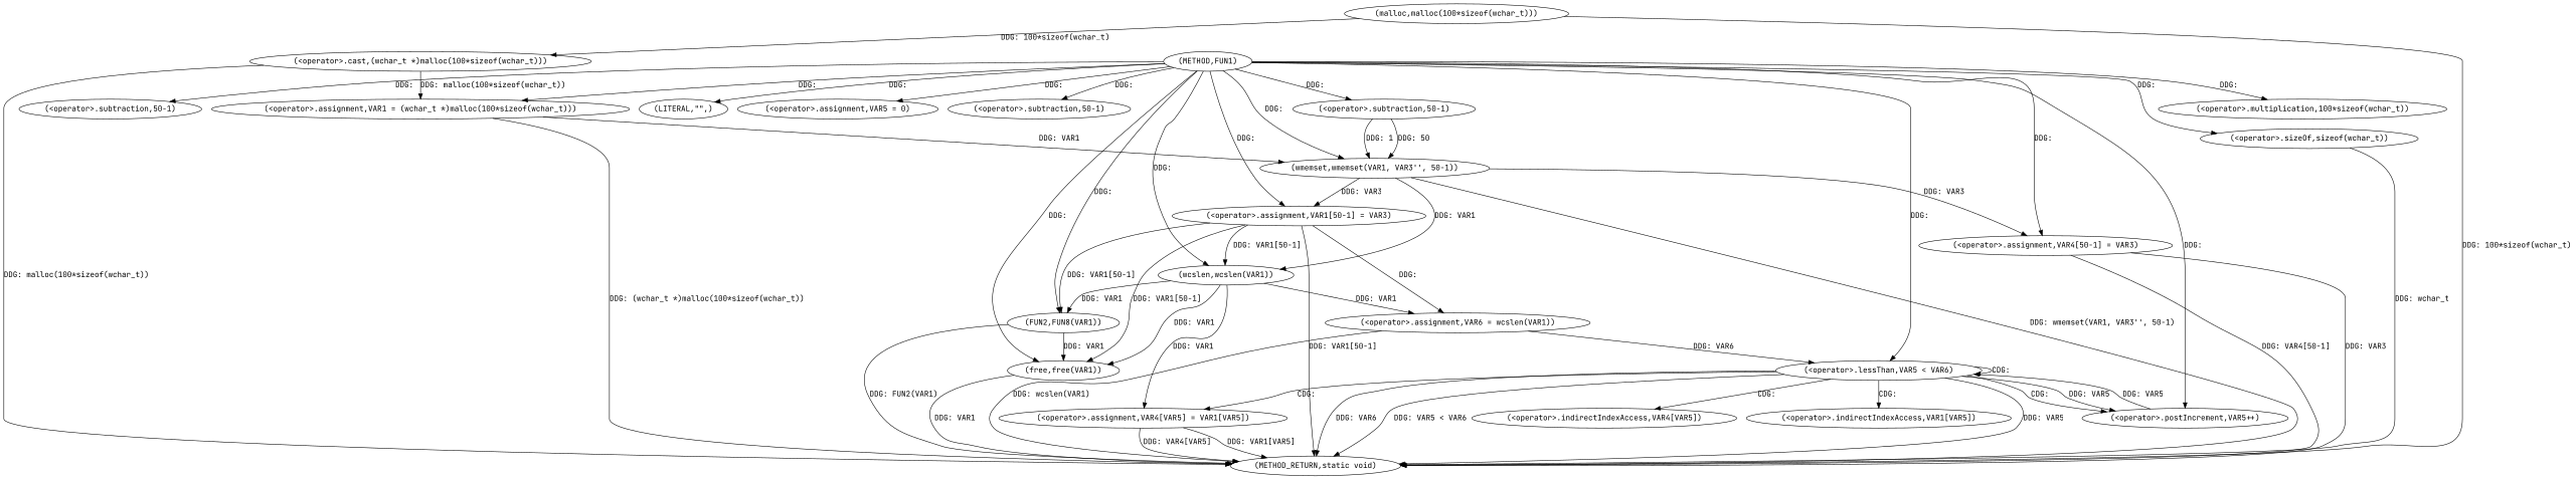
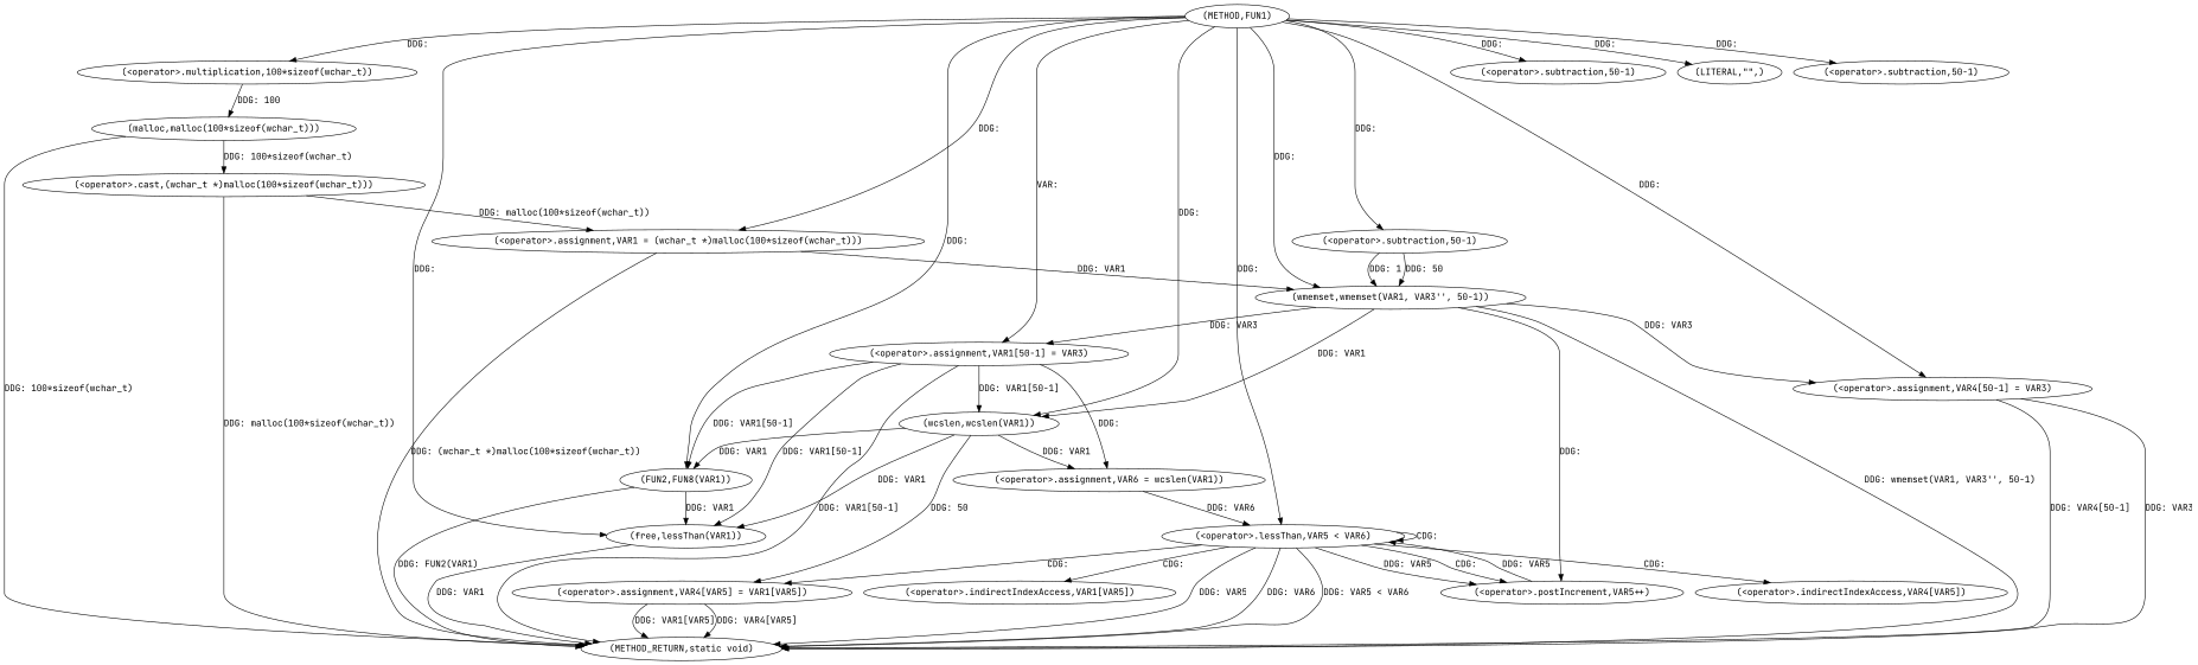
  digraph {
    fontname="JetBrains Mono"
    node [fontname="JetBrains Mono"]
    edge [fontname="JetBrains Mono"]
    n1 [label="(METHOD,FUN1)"]
    n2 [label="(<operator>.assignment,VAR1 = (wchar_t *)malloc(100*sizeof(wchar_t)))"]
    n3 [label="(<operator>.multiplication,100*sizeof(wchar_t))"]
-   n4 [label="(<operator>.sizeOf,sizeof(wchar_t))"]
    n5 [label="(wmemset,wmemset(VAR1, VAR3'', 50-1))"]
    n6 [label="(<operator>.subtraction,50-1)"]
    n7 [label="(<operator>.assignment,VAR1[50-1] = VAR3)"]
    n8 [label="(<operator>.subtraction,50-1)"]
    n9 [label="(LITERAL,\"\",)"]
    n10 [label="(wcslen,wcslen(VAR1))"]
-   n11 [label="(<operator>.assignment,VAR5 = 0)"]
    n12 [label="(<operator>.lessThan,VAR5 < VAR6)"]
    n13 [label="(<operator>.postIncrement,VAR5++)"]
    n14 [label="(<operator>.assignment,VAR4[50-1] = VAR3)"]
    n15 [label="(<operator>.subtraction,50-1)"]
    n16 [label="(FUN2,FUN8(VAR1))"]
-   n17 [label="(free,free(VAR1))"]
+   n17 [label="(free,lessThan(VAR1))"]
    n18 [label="(METHOD_RETURN,static void)"]
    n19 [label="(malloc,malloc(100*sizeof(wchar_t)))"]
    n20 [label="(<operator>.assignment,VAR6 = wcslen(VAR1))"]
    n21 [label="(<operator>.assignment,VAR4[VAR5] = VAR1[VAR5])"]
    n22 [label="(<operator>.indirectIndexAccess,VAR4[VAR5])"]
    n23 [label="(<operator>.indirectIndexAccess,VAR1[VAR5])"]
    n24 [label="(<operator>.cast,(wchar_t *)malloc(100*sizeof(wchar_t)))"]
    n1 -> n2 [label="DDG: "]
    n1 -> n3 [label="DDG: "]
-   n1 -> n4 [label="DDG: "]
    n1 -> n5 [label="DDG: "]
    n1 -> n6 [label="DDG: "]
-   n1 -> n7 [label="DDG: "]
+   n1 -> n7 [label="VAR: "]
    n1 -> n8 [label="DDG: "]
    n1 -> n9 [label="DDG: "]
    n1 -> n10 [label="DDG: "]
-   n1 -> n11 [label="DDG: "]
    n1 -> n12 [label="DDG: "]
-   n1 -> n13 [label="DDG: "]
+   n5 -> n13 [label="DDG: "]
    n1 -> n14 [label="DDG: "]
    n1 -> n15 [label="DDG: "]
    n1 -> n16 [label="DDG: "]
    n1 -> n17 [label="DDG: "]
    n2 -> n5 [label="DDG: VAR1"]
    n2 -> n18 [label="DDG: (wchar_t *)malloc(100*sizeof(wchar_t))"]
-   n4 -> n18 [label="DDG: wchar_t"]
+   n3 -> n19 [label="DDG: 100"]
    n5 -> n7 [label="DDG: VAR3"]
    n5 -> n10 [label="DDG: VAR1"]
    n5 -> n14 [label="DDG: VAR3"]
    n5 -> n18 [label="DDG: wmemset(VAR1, VAR3'', 50-1)"]
    n6 -> n5 [label="DDG: 50"]
    n6 -> n5 [label="DDG: 1"]
    n7 -> n10 [label="DDG: VAR1[50-1]"]
    n7 -> n16 [label="DDG: VAR1[50-1]"]
    n7 -> n17 [label="DDG: VAR1[50-1]"]
    n7 -> n18 [label="DDG: VAR1[50-1]"]
    n7 -> n20 [label="DDG: "]
    n10 -> n16 [label="DDG: VAR1"]
    n10 -> n17 [label="DDG: VAR1"]
    n10 -> n20 [label="DDG: VAR1"]
-   n10 -> n21 [label="DDG: VAR1"]
+   n10 -> n21 [label="DDG: 50"]
    n12 -> n12 [label="CDG: "]
    n12 -> n13 [label="DDG: VAR5"]
    n12 -> n13 [label="CDG: "]
    n12 -> n18 [label="DDG: VAR6"]
    n12 -> n18 [label="DDG: VAR5 < VAR6"]
    n12 -> n18 [label="DDG: VAR5"]
    n12 -> n21 [label="CDG: "]
    n12 -> n22 [label="CDG: "]
    n12 -> n23 [label="CDG: "]
    n13 -> n12 [label="DDG: VAR5"]
    n14 -> n18 [label="DDG: VAR4[50-1]"]
    n14 -> n18 [label="DDG: VAR3"]
    n16 -> n17 [label="DDG: VAR1"]
    n16 -> n18 [label="DDG: FUN2(VAR1)"]
    n17 -> n18 [label="DDG: VAR1"]
    n19 -> n18 [label="DDG: 100*sizeof(wchar_t)"]
    n19 -> n24 [label="DDG: 100*sizeof(wchar_t)"]
    n20 -> n12 [label="DDG: VAR6"]
-   n20 -> n18 [label="DDG: wcslen(VAR1)"]
    n21 -> n18 [label="DDG: VAR1[VAR5]"]
    n21 -> n18 [label="DDG: VAR4[VAR5]"]
    n24 -> n2 [label="DDG: malloc(100*sizeof(wchar_t))"]
    n24 -> n18 [label="DDG: malloc(100*sizeof(wchar_t))"]
  }
